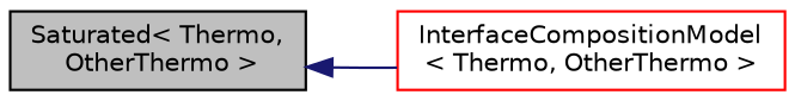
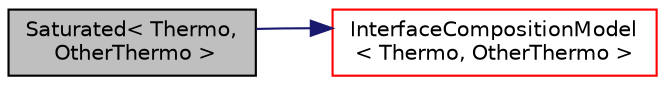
  digraph {
    rankdir=LR
    node [fontname=Helvetica fontsize=10 shape=record]
    n1 [color=black fillcolor=grey75 fontcolor=black height=0.2 label="Saturated\< Thermo,\l OtherThermo \>" style=filled width=0.4]
    n2 [color=red height=0.2 label="InterfaceCompositionModel\l\< Thermo, OtherThermo \>" width=0.4]
-   n1 -> n2 [color=midnightblue dir=back fontname=Helvetica fontsize=10 labelfontname=Helvetica labelfontsize=10 style=solid]
+   n2 -> n1 [color=midnightblue dir=back fontname=Helvetica fontsize=10 labelfontname=Helvetica labelfontsize=10 style=solid]
  }
